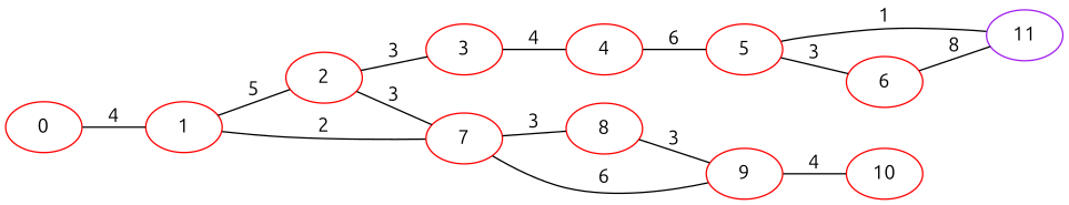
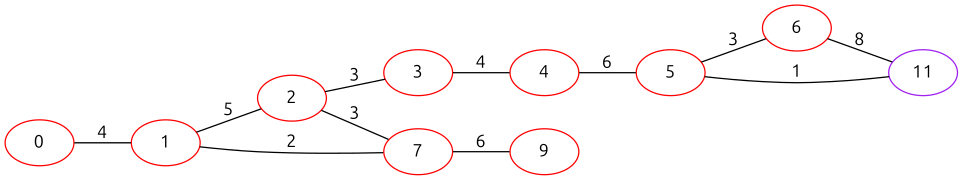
  graph {
    fontname=Ubuntu
    rankdir=LR
    node [color=red fontname=Ubuntu weight=1]
    edge [fontname=Ubuntu]
    0
    1
    2
    7
    3
-   8
    9
    4
    5
    6
    11 [color=purple weight=4]
-   10
    0 -- 1 [label=4]
    1 -- 2 [label=5]
    1 -- 7 [label=2]
    2 -- 7 [label=3]
    2 -- 3 [label=3]
-   7 -- 8 [label=3]
    7 -- 9 [label=6]
    3 -- 4 [label=4]
-   8 -- 9 [label=3]
-   9 -- 10 [label=4]
    4 -- 5 [label=6]
    5 -- 6 [label=3]
    5 -- 11 [label=1]
    6 -- 11 [label=8]
  }
